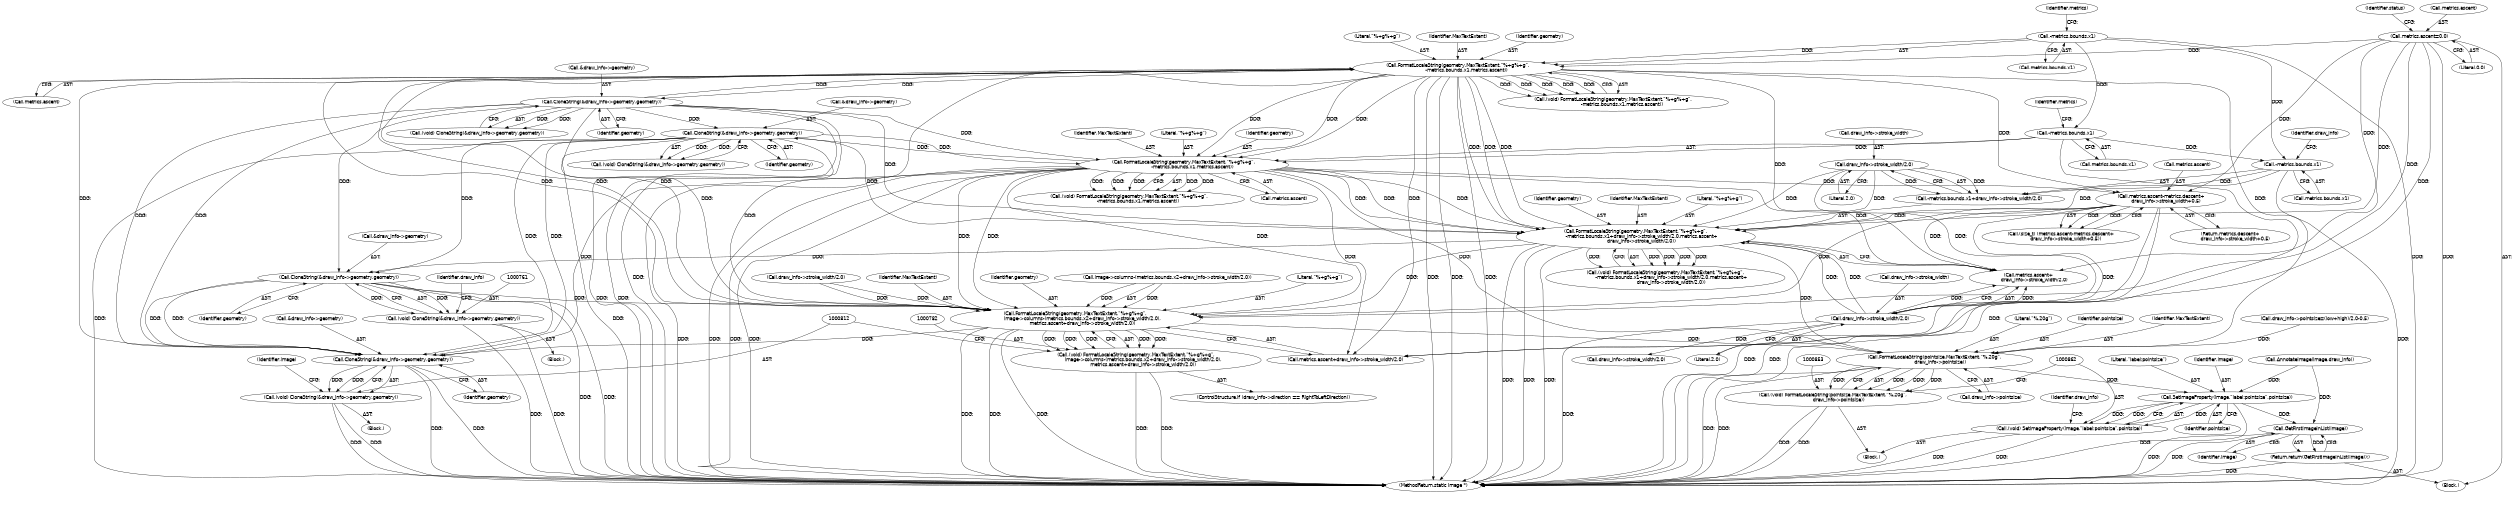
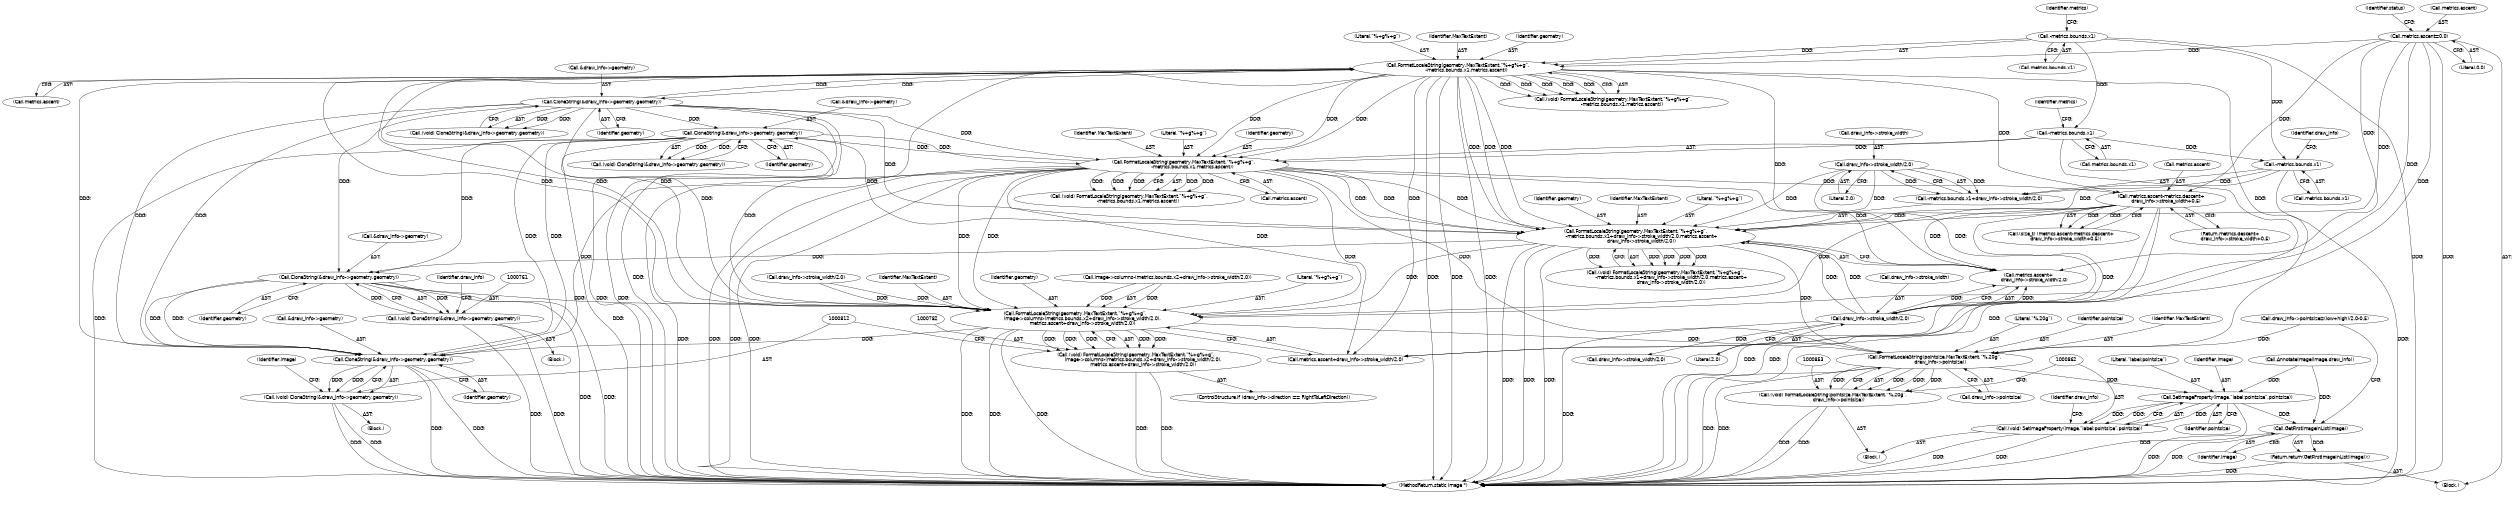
  digraph {
    fontname="DejaVu Sans"
    node [fontname="DejaVu Sans"]
    edge [fontname="DejaVu Sans"]
    n1 [label="(Call,CloneString(&draw_info->geometry,geometry))"]
    n2 [label="(Call,(void) CloneString(&draw_info->geometry,geometry))"]
    n3 [label="(Call,FormatLocaleString(geometry,MaxTextExtent,\"%+g%+g\",\n          image->columns-(metrics.bounds.x2+draw_info->stroke_width/2.0),\n          metrics.ascent+draw_info->stroke_width/2.0))"]
    n4 [label="(Call,CloneString(&draw_info->geometry,geometry))"]
    n5 [label="(Identifier,geometry)"]
    n6 [label="(MethodReturn,static Image *)"]
    n7 [label="(Block,)"]
    n8 [label="(Call,FormatLocaleString(pointsize,MaxTextExtent,\"%.20g\",\n        draw_info->pointsize))"]
    n9 [label="(Call,metrics.ascent+draw_info->stroke_width/2.0)"]
    n10 [label="(Call,(void) FormatLocaleString(geometry,MaxTextExtent,\"%+g%+g\",\n          image->columns-(metrics.bounds.x2+draw_info->stroke_width/2.0),\n          metrics.ascent+draw_info->stroke_width/2.0))"]
    n11 [label="(Call,(void) CloneString(&draw_info->geometry,geometry))"]
    n12 [label="(Identifier,geometry)"]
    n13 [label="(Call,CloneString(&draw_info->geometry,geometry))"]
    n14 [label="(Call,FormatLocaleString(geometry,MaxTextExtent,\"%+g%+g\",\n            -metrics.bounds.x1,metrics.ascent))"]
    n15 [label="(Call,FormatLocaleString(geometry,MaxTextExtent,\"%+g%+g\",\n        -metrics.bounds.x1+draw_info->stroke_width/2.0,metrics.ascent+\n        draw_info->stroke_width/2.0))"]
    n16 [label="(Call,(void) CloneString(&draw_info->geometry,geometry))"]
    n17 [label="(Identifier,geometry)"]
    n18 [label="(Call,metrics.ascent-metrics.descent+\n       draw_info->stroke_width+0.5)"]
    n19 [label="(Call,metrics.ascent+\n        draw_info->stroke_width/2.0)"]
    n20 [label="(Call,(void) FormatLocaleString(geometry,MaxTextExtent,\"%+g%+g\",\n            -metrics.bounds.x1,metrics.ascent))"]
    n21 [label="(Call,metrics.ascent)"]
    n22 [label="(Call,(void) FormatLocaleString(geometry,MaxTextExtent,\"%+g%+g\",\n        -metrics.bounds.x1+draw_info->stroke_width/2.0,metrics.ascent+\n        draw_info->stroke_width/2.0))"]
    n23 [label="(Call,CloneString(&draw_info->geometry,geometry))"]
    n24 [label="(Call,FormatLocaleString(geometry,MaxTextExtent,\"%+g%+g\",\n            -metrics.bounds.x1,metrics.ascent))"]
    n25 [label="(Identifier,geometry)"]
    n26 [label="(Call,(void) CloneString(&draw_info->geometry,geometry))"]
    n27 [label="(Call,(void) FormatLocaleString(geometry,MaxTextExtent,\"%+g%+g\",\n            -metrics.bounds.x1,metrics.ascent))"]
    n28 [label="(Call,metrics.ascent)"]
    n29 [label="(Call,(size_t) (metrics.ascent-metrics.descent+\n       draw_info->stroke_width+0.5))"]
    n30 [label="(Return,metrics.descent+\n       draw_info->stroke_width+0.5)"]
    n31 [label="(Call,(void) FormatLocaleString(pointsize,MaxTextExtent,\"%.20g\",\n        draw_info->pointsize))"]
    n32 [label="(Call,SetImageProperty(image,\"label:pointsize\",pointsize))"]
    n33 [label="(Call,draw_info->pointsize)"]
    n34 [label="(Call,draw_info->stroke_width/2.0)"]
    n35 [label="(Call,-metrics.bounds.x1)"]
    n36 [label="(Call,-metrics.bounds.x1)"]
    n37 [label="(Call,-metrics.bounds.x1)"]
    n38 [label="(Call,metrics.bounds.x1)"]
    n39 [label="(Call,metrics.bounds.x1)"]
    n40 [label="(Call,metrics.bounds.x1)"]
    n41 [label="(Call,-metrics.bounds.x1+draw_info->stroke_width/2.0)"]
    n42 [label="(Call,metrics.ascent=0.0)"]
    n43 [label="(Literal,0.0)"]
    n44 [label="(Block,)"]
    n45 [label="(Call,draw_info->stroke_width/2.0)"]
    n46 [label="(Literal,2.0)"]
    n47 [label="(Literal,2.0)"]
    n48 [label="(Call,draw_info->stroke_width/2.0)"]
    n49 [label="(ControlStructure,if (draw_info->direction == RightToLeftDirection))"]
    n50 [label="(Block,)"]
    n51 [label="(Block,)"]
    n52 [label="(Call,(void) SetImageProperty(image,\"label:pointsize\",pointsize))"]
    n53 [label="(Call,GetFirstImageInList(image))"]
    n54 [label="(Identifier,pointsize)"]
    n55 [label="(Return,return(GetFirstImageInList(image));)"]
    n56 [label="(Identifier,image)"]
    n57 [label="(Identifier,geometry)"]
    n58 [label="(Literal,\"%.20g\")"]
    n59 [label="(Call,draw_info->stroke_width/2.0)"]
    n60 [label="(Identifier,pointsize)"]
    n61 [label="(Literal,\"%+g%+g\")"]
    n62 [label="(Identifier,MaxTextExtent)"]
    n63 [label="(Identifier,draw_info)"]
    n64 [label="(Identifier,draw_info)"]
    n65 [label="(Identifier,metrics)"]
    n66 [label="(Identifier,geometry)"]
    n67 [label="(Call,draw_info->stroke_width)"]
    n68 [label="(Identifier,metrics)"]
    n69 [label="(Identifier,geometry)"]
    n70 [label="(Call,&draw_info->geometry)"]
    n71 [label="(Call,&draw_info->geometry)"]
    n72 [label="(Call,AnnotateImage(image,draw_info))"]
    n73 [label="(Call,draw_info->pointsize=(low+high)/2.0-0.5)"]
    n74 [label="(Identifier,status)"]
    n75 [label="(Call,&draw_info->geometry)"]
    n76 [label="(Call,metrics.ascent)"]
    n77 [label="(Identifier,MaxTextExtent)"]
    n78 [label="(Identifier,draw_info)"]
    n79 [label="(Call,draw_info->stroke_width)"]
    n80 [label="(Call,metrics.ascent)"]
    n81 [label="(Identifier,image)"]
    n82 [label="(Identifier,MaxTextExtent)"]
    n83 [label="(Call,image->columns-(metrics.bounds.x2+draw_info->stroke_width/2.0))"]
    n84 [label="(Identifier,image)"]
    n85 [label="(Literal,\"%+g%+g\")"]
    n86 [label="(Literal,\"label:pointsize\")"]
    n87 [label="(Literal,\"%+g%+g\")"]
    n88 [label="(Identifier,MaxTextExtent)"]
    n89 [label="(Call,&draw_info->geometry)"]
    n90 [label="(Literal,\"%+g%+g\")"]
    n91 [label="(Identifier,MaxTextExtent)"]
    n92 [label="(Identifier,geometry)"]
    1000761
    1000782
    1000812
    1000853
    1000862
    n1 -> n2 [label="AST: "]
    n1 -> n2 [label="DDG: "]
    n1 -> n2 [label="DDG: "]
    n1 -> n3 [label="DDG: "]
    n1 -> n4 [label="DDG: "]
    n1 -> n4 [label="DDG: "]
    n1 -> n5 [label="CFG: "]
    n1 -> n6 [label="DDG: "]
    n1 -> n6 [label="DDG: "]
    n2 -> n1 [label="CFG: "]
    n2 -> n6 [label="DDG: "]
    n2 -> n6 [label="DDG: "]
    n2 -> n7 [label="AST: "]
    n3 -> n4 [label="DDG: "]
    n3 -> n6 [label="DDG: "]
    n3 -> n6 [label="DDG: "]
    n3 -> n6 [label="DDG: "]
    n3 -> n8 [label="DDG: "]
    n3 -> n9 [label="CFG: "]
    n3 -> n10 [label="AST: "]
    n3 -> n10 [label="DDG: "]
    n3 -> n10 [label="DDG: "]
    n3 -> n10 [label="DDG: "]
    n3 -> n10 [label="DDG: "]
    n3 -> n10 [label="DDG: "]
    n4 -> n6 [label="DDG: "]
    n4 -> n6 [label="DDG: "]
    n4 -> n11 [label="AST: "]
    n4 -> n11 [label="DDG: "]
    n4 -> n11 [label="DDG: "]
    n4 -> n12 [label="CFG: "]
    n5 -> n1 [label="AST: "]
    n8 -> n6 [label="DDG: "]
    n8 -> n6 [label="DDG: "]
    n8 -> n31 [label="AST: "]
    n8 -> n31 [label="DDG: "]
    n8 -> n31 [label="DDG: "]
    n8 -> n31 [label="DDG: "]
    n8 -> n31 [label="DDG: "]
    n8 -> n32 [label="DDG: "]
    n8 -> n33 [label="CFG: "]
    n9 -> n3 [label="AST: "]
    n10 -> n3 [label="CFG: "]
    n10 -> n6 [label="DDG: "]
    n10 -> n6 [label="DDG: "]
    n10 -> n49 [label="AST: "]
    n11 -> n4 [label="CFG: "]
    n11 -> n6 [label="DDG: "]
    n11 -> n6 [label="DDG: "]
    n11 -> n50 [label="AST: "]
    n12 -> n4 [label="AST: "]
    n13 -> n1 [label="DDG: "]
    n13 -> n3 [label="DDG: "]
    n13 -> n4 [label="DDG: "]
    n13 -> n4 [label="DDG: "]
    n13 -> n6 [label="DDG: "]
    n13 -> n6 [label="DDG: "]
    n13 -> n14 [label="DDG: "]
    n13 -> n15 [label="DDG: "]
    n13 -> n16 [label="AST: "]
    n13 -> n16 [label="DDG: "]
    n13 -> n16 [label="DDG: "]
    n13 -> n17 [label="CFG: "]
    n14 -> n3 [label="DDG: "]
    n14 -> n3 [label="DDG: "]
    n14 -> n3 [label="DDG: "]
    n14 -> n4 [label="DDG: "]
    n14 -> n6 [label="DDG: "]
    n14 -> n6 [label="DDG: "]
    n14 -> n6 [label="DDG: "]
    n14 -> n6 [label="DDG: "]
    n14 -> n8 [label="DDG: "]
    n14 -> n9 [label="DDG: "]
    n14 -> n13 [label="DDG: "]
    n14 -> n15 [label="DDG: "]
    n14 -> n15 [label="DDG: "]
    n14 -> n15 [label="DDG: "]
    n14 -> n18 [label="DDG: "]
    n14 -> n19 [label="DDG: "]
    n14 -> n20 [label="AST: "]
    n14 -> n20 [label="DDG: "]
    n14 -> n20 [label="DDG: "]
    n14 -> n20 [label="DDG: "]
    n14 -> n20 [label="DDG: "]
    n14 -> n20 [label="DDG: "]
    n14 -> n21 [label="CFG: "]
    n15 -> n1 [label="DDG: "]
    n15 -> n3 [label="DDG: "]
    n15 -> n6 [label="DDG: "]
    n15 -> n6 [label="DDG: "]
    n15 -> n6 [label="DDG: "]
    n15 -> n8 [label="DDG: "]
    n15 -> n19 [label="CFG: "]
    n15 -> n22 [label="AST: "]
    n15 -> n22 [label="DDG: "]
    n15 -> n22 [label="DDG: "]
    n15 -> n22 [label="DDG: "]
    n15 -> n22 [label="DDG: "]
    n15 -> n22 [label="DDG: "]
    n16 -> n13 [label="CFG: "]
    n17 -> n13 [label="AST: "]
    n18 -> n3 [label="DDG: "]
    n18 -> n6 [label="DDG: "]
    n18 -> n6 [label="DDG: "]
    n18 -> n9 [label="DDG: "]
    n18 -> n15 [label="DDG: "]
    n18 -> n19 [label="DDG: "]
    n18 -> n29 [label="AST: "]
    n18 -> n29 [label="DDG: "]
    n18 -> n29 [label="DDG: "]
    n18 -> n30 [label="CFG: "]
    n19 -> n15 [label="AST: "]
    n19 -> n34 [label="CFG: "]
    n20 -> n14 [label="CFG: "]
    n21 -> n14 [label="AST: "]
    n22 -> n15 [label="CFG: "]
    n23 -> n1 [label="DDG: "]
    n23 -> n3 [label="DDG: "]
    n23 -> n4 [label="DDG: "]
    n23 -> n4 [label="DDG: "]
    n23 -> n6 [label="DDG: "]
    n23 -> n6 [label="DDG: "]
    n23 -> n13 [label="DDG: "]
    n23 -> n14 [label="DDG: "]
    n23 -> n15 [label="DDG: "]
    n23 -> n24 [label="DDG: "]
    n23 -> n25 [label="CFG: "]
    n23 -> n26 [label="AST: "]
    n23 -> n26 [label="DDG: "]
    n23 -> n26 [label="DDG: "]
    n24 -> n3 [label="DDG: "]
    n24 -> n3 [label="DDG: "]
    n24 -> n3 [label="DDG: "]
    n24 -> n4 [label="DDG: "]
    n24 -> n6 [label="DDG: "]
    n24 -> n6 [label="DDG: "]
    n24 -> n6 [label="DDG: "]
    n24 -> n6 [label="DDG: "]
    n24 -> n8 [label="DDG: "]
    n24 -> n9 [label="DDG: "]
    n24 -> n14 [label="DDG: "]
    n24 -> n14 [label="DDG: "]
    n24 -> n14 [label="DDG: "]
    n24 -> n15 [label="DDG: "]
    n24 -> n15 [label="DDG: "]
    n24 -> n15 [label="DDG: "]
    n24 -> n18 [label="DDG: "]
    n24 -> n19 [label="DDG: "]
    n24 -> n23 [label="DDG: "]
    n24 -> n27 [label="AST: "]
    n24 -> n27 [label="DDG: "]
    n24 -> n27 [label="DDG: "]
    n24 -> n27 [label="DDG: "]
    n24 -> n27 [label="DDG: "]
    n24 -> n27 [label="DDG: "]
    n24 -> n28 [label="CFG: "]
    n25 -> n23 [label="AST: "]
    n26 -> n23 [label="CFG: "]
    n27 -> n24 [label="CFG: "]
    n28 -> n24 [label="AST: "]
    n29 -> n18 [label="CFG: "]
    n30 -> n18 [label="AST: "]
    n31 -> n6 [label="DDG: "]
    n31 -> n6 [label="DDG: "]
    n31 -> n8 [label="CFG: "]
    n31 -> n51 [label="AST: "]
    n32 -> n6 [label="DDG: "]
    n32 -> n52 [label="AST: "]
    n32 -> n52 [label="DDG: "]
    n32 -> n52 [label="DDG: "]
    n32 -> n52 [label="DDG: "]
    n32 -> n53 [label="DDG: "]
    n32 -> n54 [label="CFG: "]
    n33 -> n8 [label="AST: "]
    n34 -> n6 [label="DDG: "]
    n34 -> n15 [label="DDG: "]
    n34 -> n15 [label="DDG: "]
    n34 -> n19 [label="AST: "]
    n34 -> n19 [label="DDG: "]
    n34 -> n19 [label="DDG: "]
    n34 -> n47 [label="CFG: "]
    n34 -> n48 [label="DDG: "]
    n35 -> n6 [label="DDG: "]
    n35 -> n24 [label="AST: "]
    n35 -> n24 [label="DDG: "]
    n35 -> n36 [label="DDG: "]
    n35 -> n37 [label="DDG: "]
    n35 -> n38 [label="CFG: "]
    n36 -> n6 [label="DDG: "]
    n36 -> n14 [label="AST: "]
    n36 -> n14 [label="DDG: "]
    n36 -> n37 [label="DDG: "]
    n36 -> n39 [label="CFG: "]
    n37 -> n6 [label="DDG: "]
    n37 -> n15 [label="DDG: "]
    n37 -> n40 [label="CFG: "]
    n37 -> n41 [label="AST: "]
    n37 -> n41 [label="DDG: "]
    n38 -> n35 [label="AST: "]
    n39 -> n36 [label="AST: "]
    n40 -> n37 [label="AST: "]
    n41 -> n15 [label="AST: "]
    n41 -> n45 [label="CFG: "]
    n42 -> n3 [label="DDG: "]
    n42 -> n6 [label="DDG: "]
    n42 -> n9 [label="DDG: "]
    n42 -> n15 [label="DDG: "]
    n42 -> n18 [label="DDG: "]
    n42 -> n19 [label="DDG: "]
    n42 -> n24 [label="DDG: "]
    n42 -> n43 [label="CFG: "]
    n42 -> n44 [label="AST: "]
    n43 -> n42 [label="AST: "]
    n45 -> n15 [label="DDG: "]
    n45 -> n15 [label="DDG: "]
    n45 -> n34 [label="DDG: "]
    n45 -> n41 [label="AST: "]
    n45 -> n41 [label="DDG: "]
    n45 -> n41 [label="DDG: "]
    n45 -> n46 [label="CFG: "]
    n46 -> n45 [label="AST: "]
    n47 -> n34 [label="AST: "]
    n52 -> n6 [label="DDG: "]
    n52 -> n6 [label="DDG: "]
    n52 -> n32 [label="CFG: "]
    n52 -> n51 [label="AST: "]
    n53 -> n6 [label="DDG: "]
    n53 -> n6 [label="DDG: "]
    n53 -> n55 [label="AST: "]
    n53 -> n55 [label="DDG: "]
    n53 -> n56 [label="CFG: "]
    n54 -> n32 [label="AST: "]
    n55 -> n6 [label="DDG: "]
    n55 -> n44 [label="AST: "]
-   n55 -> n53 [label="CFG: "]
+   n73 -> n53 [label="CFG: "]
    n56 -> n53 [label="AST: "]
    n57 -> n14 [label="AST: "]
    n58 -> n8 [label="AST: "]
    n59 -> n3 [label="DDG: "]
    n59 -> n3 [label="DDG: "]
    n60 -> n8 [label="AST: "]
    n61 -> n24 [label="AST: "]
    n62 -> n3 [label="AST: "]
    n63 -> n37 [label="CFG: "]
    n64 -> n2 [label="CFG: "]
    n65 -> n36 [label="CFG: "]
    n66 -> n3 [label="AST: "]
    n67 -> n34 [label="AST: "]
    n68 -> n35 [label="CFG: "]
    n69 -> n15 [label="AST: "]
    n70 -> n4 [label="AST: "]
    n71 -> n13 [label="AST: "]
    n72 -> n32 [label="DDG: "]
    n72 -> n53 [label="DDG: "]
    n73 -> n8 [label="DDG: "]
    n74 -> n42 [label="CFG: "]
    n75 -> n1 [label="AST: "]
    n76 -> n42 [label="AST: "]
    n77 -> n15 [label="AST: "]
    n78 -> n52 [label="CFG: "]
    n79 -> n45 [label="AST: "]
    n80 -> n18 [label="AST: "]
    n81 -> n11 [label="CFG: "]
    n82 -> n24 [label="AST: "]
    n83 -> n3 [label="AST: "]
    n83 -> n3 [label="DDG: "]
    n83 -> n3 [label="DDG: "]
    n84 -> n32 [label="AST: "]
    n85 -> n15 [label="AST: "]
    n86 -> n32 [label="AST: "]
    n87 -> n3 [label="AST: "]
    n88 -> n14 [label="AST: "]
    n89 -> n23 [label="AST: "]
    n90 -> n14 [label="AST: "]
    n91 -> n8 [label="AST: "]
    n92 -> n24 [label="AST: "]
    1000761 -> n2 [label="AST: "]
    1000782 -> n10 [label="AST: "]
    1000812 -> n10 [label="CFG: "]
    1000812 -> n11 [label="AST: "]
    1000853 -> n31 [label="AST: "]
    1000862 -> n31 [label="CFG: "]
    1000862 -> n52 [label="AST: "]
  }
